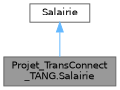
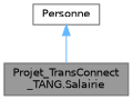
  digraph {
    node [color=gray40 fontname=Helvetica fontsize=10 shape=box style=filled]
    n1 [fillcolor=grey60 fontcolor=black height=0.2 label="Projet_TransConnect\l_TANG.Salairie" width=0.4]
-   n2 [fillcolor=white height=0.2 label=Salairie width=0.4]
+   n2 [fillcolor=white height=0.2 label=Personne width=0.4]
    n2 -> n1 [color=steelblue1 dir=back fontname=Helvetica fontsize=10 labelfontname=Helvetica labelfontsize=10 style=solid]
  }
